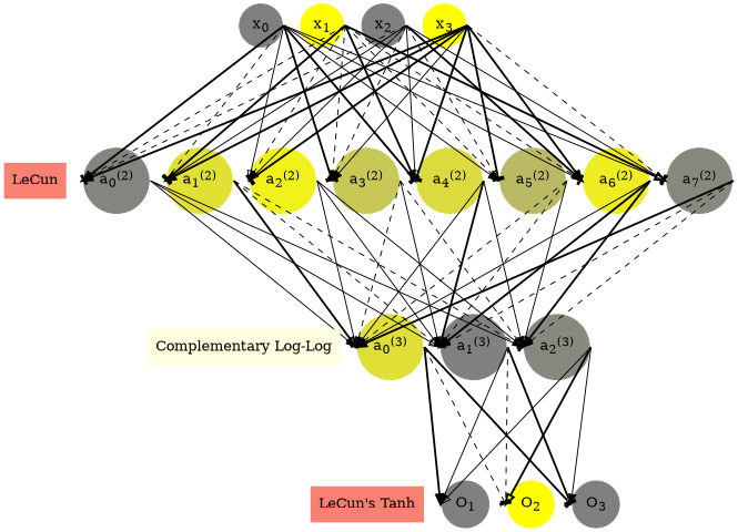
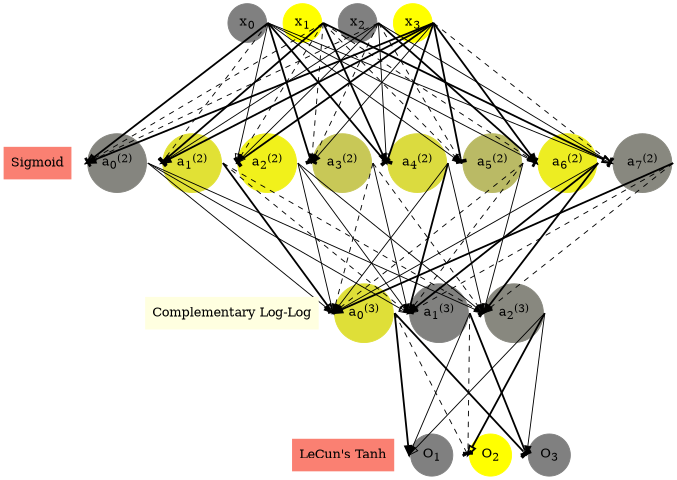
  digraph {
    rankdir=TB
    ranksep=1.4
    splines=false
    node [color="0.1667, 0.0, 0.5" fillcolor="0.1667, 0.0, 0.5" shape=circle style=filled]
    edge [headport=w style=solid tailport=e arrowhead=normal]
    n1 [label=<x<sub>0</sub>>]
    n2 [color="0.1667, 1.0, 1.0" fillcolor="0.1667, 1.0, 1.0" label=<x<sub>1</sub>>]
    n3 [label=<x<sub>2</sub>>]
    n4 [color="0.1667, 1.0, 1.0" fillcolor="0.1667, 1.0, 1.0" label=<x<sub>3</sub>>]
    n5 [color="0.1667, 0.045927, 0.522964" fillcolor="0.1667, 0.045927, 0.522964" label=<a<sub>0</sub><sup>(2)</sup>>]
    n6 [color="0.1667, 0.764027, 0.882013" fillcolor="0.1667, 0.764027, 0.882013" label=<a<sub>1</sub><sup>(2)</sup>>]
    n7 [color="0.1667, 0.886669, 0.943335" fillcolor="0.1667, 0.886669, 0.943335" label=<a<sub>2</sub><sup>(2)</sup>>]
    n8 [color="0.1667, 0.563286, 0.781643" fillcolor="0.1667, 0.563286, 0.781643" label=<a<sub>3</sub><sup>(2)</sup>>]
    n9 [color="0.1667, 0.711251, 0.855625" fillcolor="0.1667, 0.711251, 0.855625" label=<a<sub>4</sub><sup>(2)</sup>>]
    n10 [color="0.1667, 0.456990, 0.728495" fillcolor="0.1667, 0.456990, 0.728495" label=<a<sub>5</sub><sup>(2)</sup>>]
    n11 [color="0.1667, 0.852616, 0.926308" fillcolor="0.1667, 0.852616, 0.926308" label=<a<sub>6</sub><sup>(2)</sup>>]
    n12 [color="0.1667, 0.063553, 0.531776" fillcolor="0.1667, 0.063553, 0.531776" label=<a<sub>7</sub><sup>(2)</sup>>]
    n13 [color="0.1667, 0.748706, 0.874353" fillcolor="0.1667, 0.748706, 0.874353" label=<a<sub>0</sub><sup>(3)</sup>>]
    n14 [color="0.1667, 0.011124, 0.505562" fillcolor="0.1667, 0.011124, 0.505562" label=<a<sub>1</sub><sup>(3)</sup>>]
    n15 [color="0.1667, 0.068458, 0.534229" fillcolor="0.1667, 0.068458, 0.534229" label=<a<sub>2</sub><sup>(3)</sup>>]
    n16 [label=<O<sub>1</sub>>]
    n17 [color="0.1667, 1.0, 1.0" fillcolor="0.1667, 1.0, 1.0" label=<O<sub>2</sub>>]
    n18 [label=<O<sub>3</sub>>]
-   n19 [label=LeCun shape=plaintext fillcolor=salmon color=black]
+   n19 [label=Sigmoid shape=plaintext fillcolor=salmon color=black]
    n20 [label="Complementary Log-Log" shape=plaintext fillcolor=lightyellow color=red]
    n21 [label="LeCun's Tanh" shape=plaintext fillcolor=salmon color=black]
    subgraph sub_1 {
      n1
    }
    subgraph sub_2 {
      n2
    }
    subgraph sub_3 {
      n3
    }
    subgraph sub_4 {
      n4
    }
    subgraph sub_5 {
      n5
    }
    subgraph sub_6 {
      n6
    }
    subgraph sub_7 {
      n7
    }
    subgraph sub_8 {
      n8
    }
    subgraph sub_9 {
      n9
    }
    subgraph sub_10 {
      n10
    }
    subgraph sub_11 {
      n11
    }
    subgraph sub_12 {
      n12
    }
    subgraph sub_13 {
      n13
    }
    subgraph sub_14 {
      n14
    }
    subgraph sub_15 {
      n15
    }
    subgraph sub_16 {
      n16
    }
    subgraph sub_17 {
      n17
    }
    subgraph sub_18 {
      n18
    }
    subgraph sub_19 {
      rank=same
      n1
      n2
      n3
      n4
    }
    subgraph sub_20 {
      rank=same
      n5
      n6
      n7
      n8
      n9
      n10
      n11
      n12
    }
    subgraph sub_21 {
      rank=same
      n13
      n14
      n15
    }
    subgraph sub_22 {
      rank=same
      n16
      n17
      n18
    }
    subgraph sub_23 {
      rank=same
      n5
      n19
    }
    subgraph sub_24 {
      rank=same
      n13
      n20
    }
    subgraph sub_25 {
      rank=same
      n16
      n21
    }
    n1 -> n2 [style=invis arrowhead=""]
    n1 -> n5 [style=bold arrowhead=onormal]
    n1 -> n6 [style=dashed arrowhead=tee]
    n1 -> n7 [arrowhead=onormal]
    n1 -> n8 [style=bold arrowhead=tee]
    n1 -> n9 [style=bold arrowhead=tee]
    n1 -> n10
    n1 -> n11 [arrowhead=tee]
    n1 -> n12 [arrowhead=tee]
    n2 -> n3 [style=invis arrowhead=""]
    n2 -> n5 [style=dashed arrowhead=tee]
    n2 -> n6 [style=bold arrowhead=tee]
    n2 -> n7 [style=dashed]
    n2 -> n8 [style=dashed]
    n2 -> n9 [style=bold]
    n2 -> n10 [style=dashed]
    n2 -> n11 [style=dashed]
    n2 -> n12 [style=bold arrowhead=onormal]
    n3 -> n4 [style=invis arrowhead=""]
    n3 -> n5 [style=dashed arrowhead=onormal]
    n3 -> n6
    n3 -> n7 [arrowhead=onormal]
    n3 -> n8 [style=dashed arrowhead=tee]
    n3 -> n9 [arrowhead=onormal]
    n3 -> n10 [style=dashed arrowhead=onormal]
    n3 -> n11 [style=bold arrowhead=onormal]
    n3 -> n12 [arrowhead=onormal]
    n4 -> n5 [style=bold]
    n4 -> n6 [style=bold arrowhead=onormal]
    n4 -> n7 [style=bold arrowhead=tee]
    n4 -> n8
    n4 -> n9 [style=bold arrowhead=tee]
    n4 -> n10 [style=bold arrowhead=tee]
    n4 -> n11 [style=bold]
    n4 -> n12 [style=dashed arrowhead=tee]
    n5 -> n6 [style=invis arrowhead=""]
    n5 -> n13
    n5 -> n14 [arrowhead=onormal]
    n5 -> n15 [arrowhead=tee]
    n6 -> n7 [style=invis arrowhead=""]
    n6 -> n13 [style=bold arrowhead=onormal]
    n6 -> n14 [style=dashed arrowhead=onormal]
    n6 -> n15 [style=dashed]
    n7 -> n8 [style=invis arrowhead=""]
    n7 -> n13 [arrowhead=tee]
    n7 -> n14 [arrowhead=onormal]
    n7 -> n15 [arrowhead=onormal]
    n8 -> n9 [style=invis arrowhead=""]
    n8 -> n13 [style=dashed]
    n8 -> n14
    n8 -> n15 [style=dashed arrowhead=tee]
    n9 -> n10 [style=invis arrowhead=""]
    n9 -> n13
    n9 -> n14 [style=bold arrowhead=tee]
    n9 -> n15
    n10 -> n11 [style=invis arrowhead=""]
    n10 -> n13 [style=dashed]
    n10 -> n14 [style=dashed]
    n10 -> n15 [arrowhead=onormal]
    n11 -> n12 [style=invis arrowhead=""]
    n11 -> n13
    n11 -> n14 [style=bold]
    n11 -> n15 [style=bold]
    n12 -> n13 [style=bold]
    n12 -> n14 [style=dashed arrowhead=onormal]
    n12 -> n15 [style=dashed]
    n13 -> n14 [style=invis arrowhead=""]
    n13 -> n16 [style=bold]
    n13 -> n17 [style=dashed arrowhead=tee]
    n13 -> n18 [style=bold arrowhead=tee]
    n14 -> n15 [style=invis arrowhead=""]
    n14 -> n16
    n14 -> n17 [style=dashed arrowhead=tee]
    n14 -> n18 [style=bold arrowhead=tee]
    n15 -> n16 [arrowhead=onormal]
    n15 -> n17 [style=bold arrowhead=onormal]
    n15 -> n18
    n16 -> n17 [style=invis arrowhead=""]
    n17 -> n18 [style=invis arrowhead=""]
    n19 -> n5 [style=invis arrowhead=""]
    n20 -> n13 [style=invis arrowhead=""]
    n21 -> n16 [style=invis arrowhead=""]
  }
